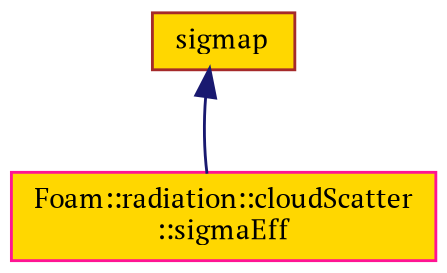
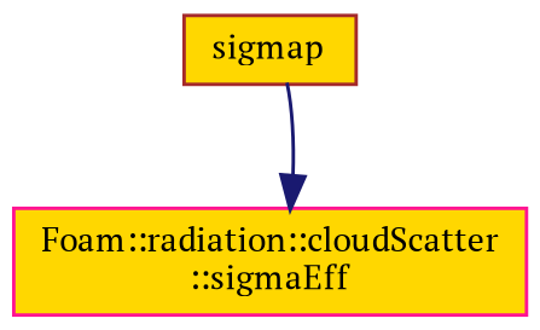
  digraph {
    rankdir=TB
    fontname="PT Serif"
    node [fillcolor=gold fontname="PT Serif" fontsize=10 shape=record style=filled]
    n1 [color=brown fontcolor=black height=0.2 label=sigmap width=0.4]
    n2 [color=deeppink height=0.2 label="Foam::radiation::cloudScatter\l::sigmaEff" width=0.4]
-   n1 -> n2 [color=midnightblue dir=back fontname="PT Serif" fontsize=10 labelfontname=Helvetica labelfontsize=10 style=solid]
+   n2 -> n1 [color=midnightblue dir=back fontname="PT Serif" fontsize=10 labelfontname=Helvetica labelfontsize=10 style=solid]
  }
